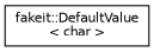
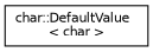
  digraph {
    rankdir=LR
-   n1 [color=black fillcolor=white fontname=Helvetica fontsize=10 height=0.2 label="fakeit::DefaultValue\l\< char \>" shape=record style=filled width=0.4]
+   n1 [color=black fillcolor=white fontname=Helvetica fontsize=10 height=0.2 label="char::DefaultValue\l\< char \>" shape=record style=filled width=0.4]
  }
